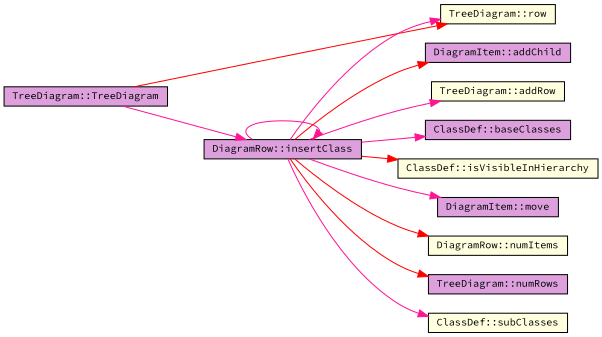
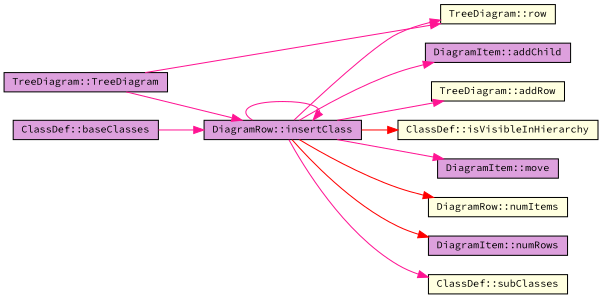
  digraph {
    fontname="Source Code Pro"
    rankdir=LR
    node [color=black fillcolor=plum fontname="Source Code Pro" fontsize=10 shape=record style=filled]
    edge [color=deeppink fontname="Source Code Pro" fontsize=10 labelfontname=Helvetica labelfontsize=10 style=solid]
    n1 [fontcolor=black height=0.2 label="TreeDiagram::TreeDiagram" width=0.4]
    n2 [height=0.2 label="DiagramRow::insertClass" width=0.4]
    n3 [fillcolor=lightyellow height=0.2 label="TreeDiagram::row" width=0.4]
    n4 [height=0.2 label="DiagramItem::addChild" width=0.4]
    n5 [fillcolor=lightyellow height=0.2 label="TreeDiagram::addRow" width=0.4]
    n6 [height=0.2 label="ClassDef::baseClasses" width=0.4]
    n7 [fillcolor=lightyellow height=0.2 label="ClassDef::isVisibleInHierarchy" width=0.4]
    n8 [height=0.2 label="DiagramItem::move" width=0.4]
    n9 [fillcolor=lightyellow height=0.2 label="DiagramRow::numItems" width=0.4]
-   n10 [height=0.2 label="TreeDiagram::numRows" width=0.4]
+   n10 [height=0.2 label="DiagramItem::numRows" width=0.4]
    n11 [fillcolor=lightyellow height=0.2 label="ClassDef::subClasses" width=0.4]
    n1 -> n2
-   n1 -> n3 [color=red]
+   n1 -> n3
    n2 -> n2
    n2 -> n3
-   n2 -> n4 [color=red]
+   n2 -> n4
    n2 -> n5
-   n2 -> n6
+   n6 -> n2
    n2 -> n7 [color=red]
    n2 -> n8
    n2 -> n9 [color=red]
    n2 -> n10 [color=red]
    n2 -> n11
  }
